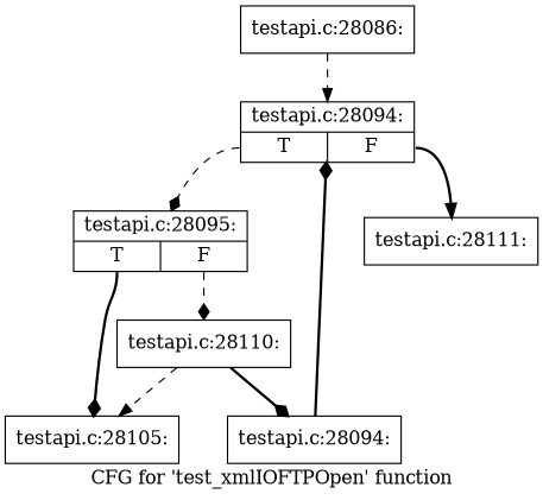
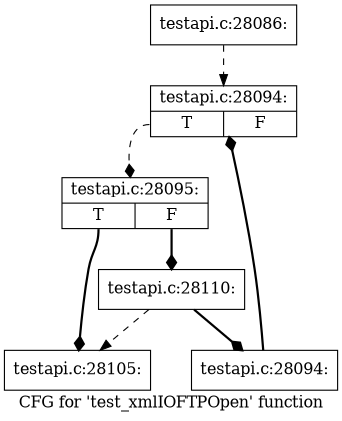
  digraph {
    label="CFG for 'test_xmlIOFTPOpen' function"
    node [shape=record]
    edge [arrowhead=diamond style=bold]
    n1 [label="{testapi.c:28086:}"]
    n2 [label="{testapi.c:28094:|{<s0>T|<s1>F}}"]
    n3 [label="{testapi.c:28095:|{<s0>T|<s1>F}}"]
-   n4 [label="{testapi.c:28111:}"]
    n5 [label="{testapi.c:28105:}"]
    n6 [label="{testapi.c:28110:}"]
    n7 [label="{testapi.c:28094:}"]
    n1 -> n2 [arrowhead=normal style=dashed]
    n2 -> n3 [style=dashed tailport=s0]
-   n2 -> n4 [arrowhead=normal tailport=s1]
    n3 -> n5 [tailport=s0]
-   n3 -> n6 [style=dashed tailport=s1]
+   n3 -> n6 [tailport=s1]
    n6 -> n5 [arrowhead=normal style=dashed]
    n6 -> n7
    n7 -> n2
  }
